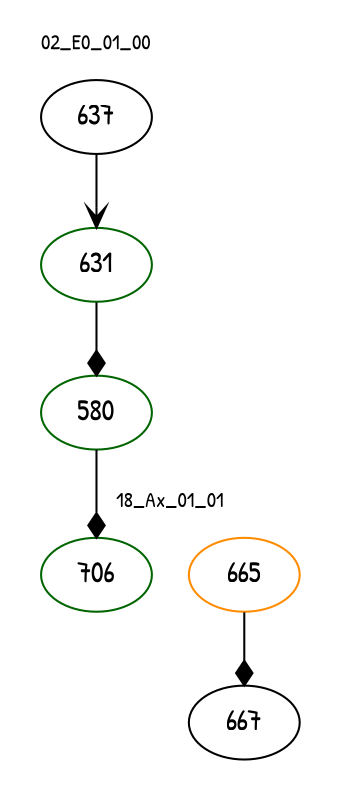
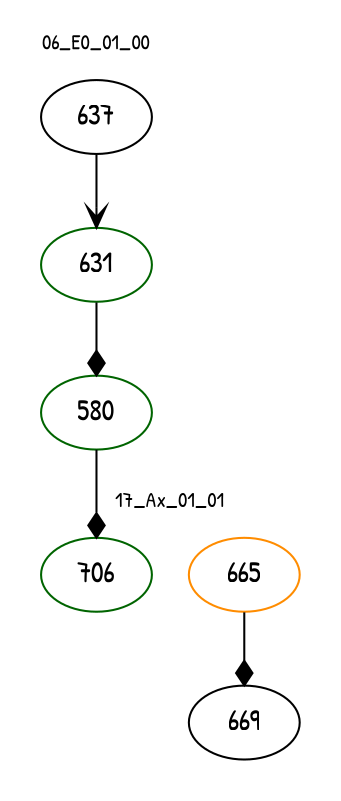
  digraph {
    fontname="Patrick Hand"
    node [color=darkgreen fontname="Patrick Hand"]
    edge [arrowhead=diamond color=black fontname="Patrick Hand"]
    n1 [color=darkorange label=665]
-   n2 [color=black label=667]
+   n2 [color=black label=669]
    n3 [label=706]
    n4 [label=631]
    n5 [label=580]
    n6 [color=black label=637]
    subgraph cluster_1 {
      color=white
      fontsize=10
-     label="18_Ax_01_01"
+     label="17_Ax_01_01"
      n1
      n2
      n3
    }
    subgraph cluster_2 {
      color=white
      fontsize=10
-     label="02_E0_01_00"
+     label="06_E0_01_00"
      n4
      n5
      n6
    }
    n1 -> n2
    n4 -> n5
    n5 -> n3
    n6 -> n4 [arrowhead=vee]
  }
